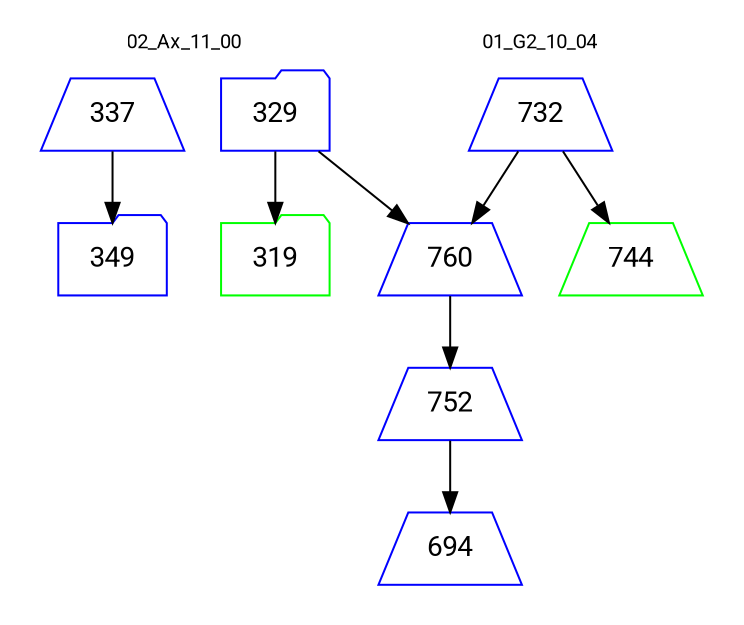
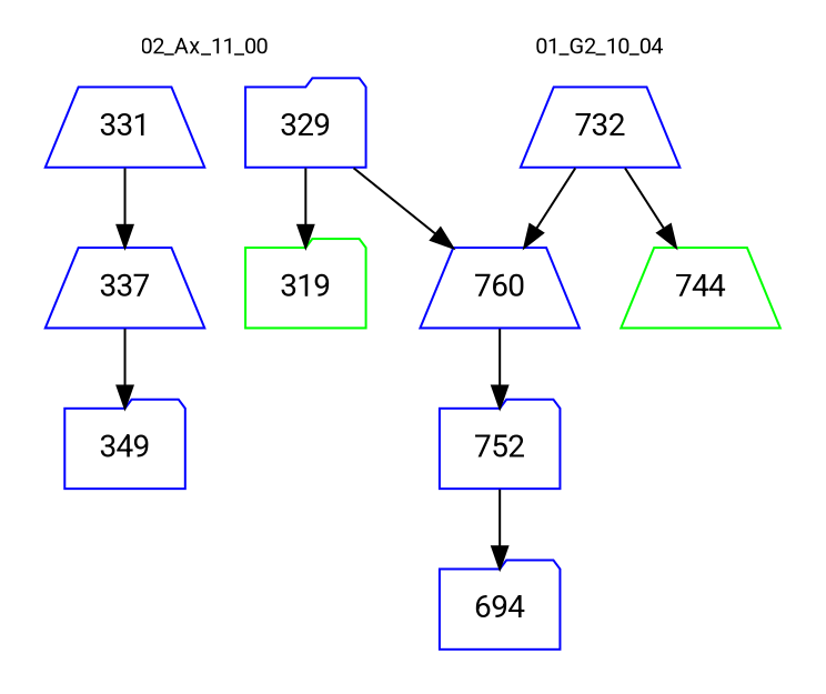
  digraph {
    fontname=Roboto
    node [color=blue fontname=Roboto shape=trapezium]
    edge [color=black fontname=Roboto]
    n1 [label=329 shape=folder]
    n2 [color=green label=319 shape=folder]
+   n3 [label=331]
    n4 [label=337]
    n5 [label=349 shape=folder]
    n6 [label=732]
    n7 [label=760]
    n8 [color=green label=744]
-   n9 [label=752]
-   n10 [label=694]
+   n9 [label=752 shape=folder]
+   n10 [label=694 shape=folder]
    subgraph cluster_1 {
      color=white
      fontsize=10
      label="02_Ax_11_00"
      n1
      n2
+     n3
      n4
      n5
    }
    subgraph cluster_2 {
      color=white
      fontsize=10
      label="01_G2_10_04"
      n6
      n7
      n8
      n9
      n10
    }
    n1 -> n2
    n1 -> n7
+   n3 -> n4
    n4 -> n5
    n6 -> n7
    n6 -> n8
    n7 -> n9
    n9 -> n10
  }
